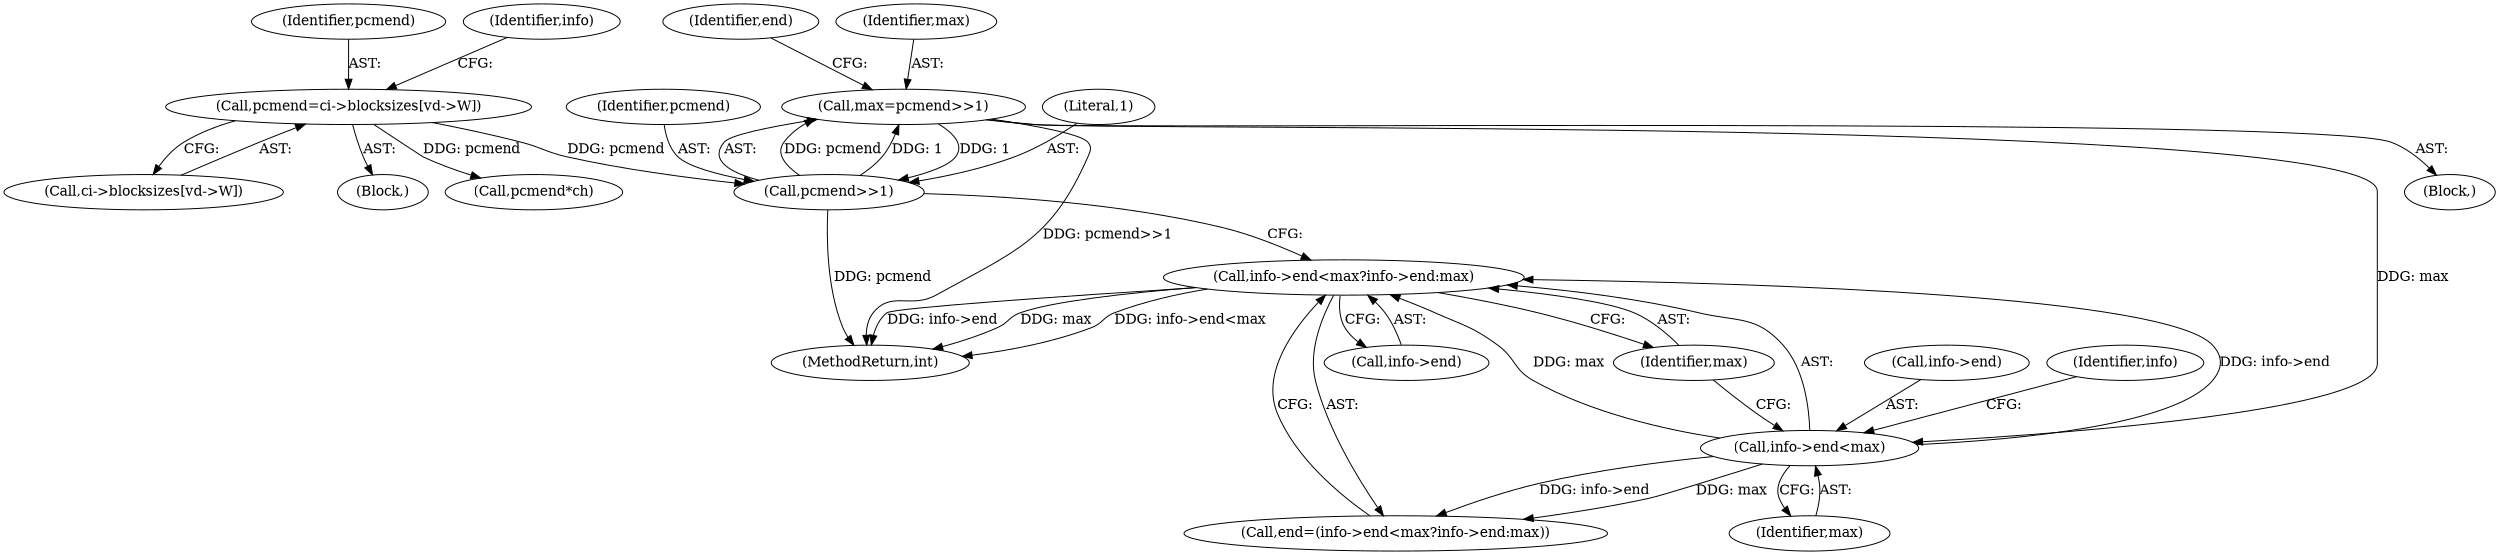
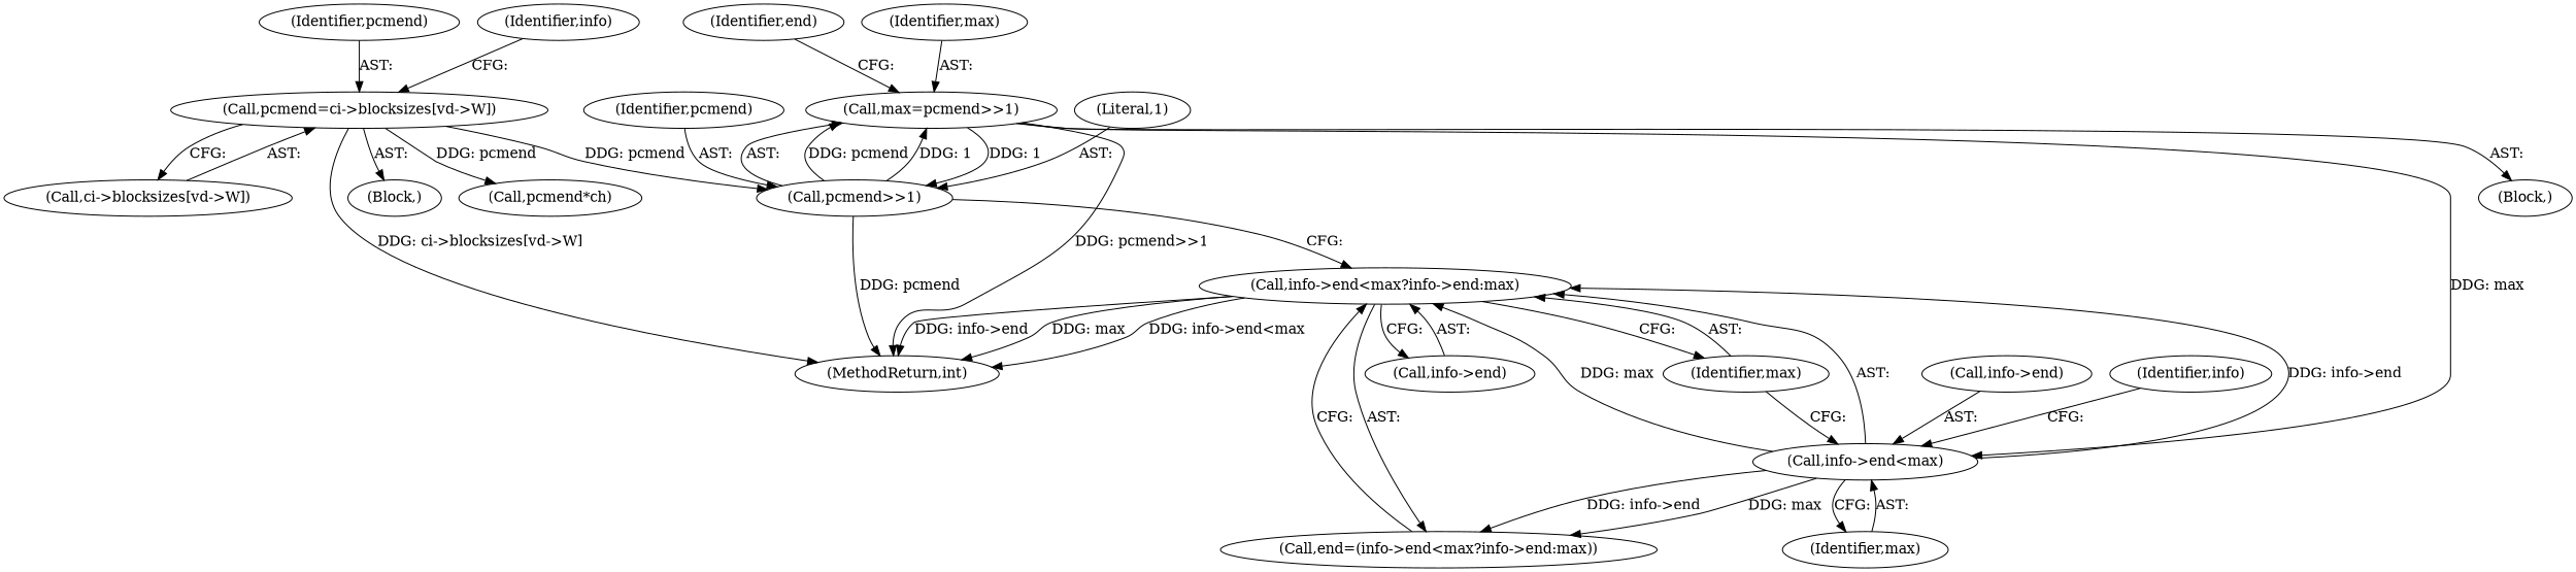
  digraph {
    n1 [label="(Call,info->end<max?info->end:max)"]
    n2 [label="(Identifier,max)"]
    n3 [label="(Call,end=(info->end<max?info->end:max))"]
    n4 [label="(Call,info->end)"]
    n5 [label="(MethodReturn,int)"]
    n6 [label="(Call,info->end<max)"]
    n7 [label="(Identifier,max)"]
    n8 [label="(Call,max=pcmend>>1)"]
    n9 [label="(Call,pcmend>>1)"]
    n10 [label="(Block,)"]
    n11 [label="(Literal,1)"]
    n12 [label="(Call,pcmend=ci->blocksizes[vd->W])"]
    n13 [label="(Block,)"]
    n14 [label="(Call,pcmend*ch)"]
    n15 [label="(Call,ci->blocksizes[vd->W])"]
    n16 [label="(Identifier,pcmend)"]
    n17 [label="(Call,info->end)"]
    n18 [label="(Identifier,end)"]
    n19 [label="(Identifier,info)"]
    n20 [label="(Identifier,max)"]
    n21 [label="(Identifier,pcmend)"]
    n22 [label="(Identifier,info)"]
    n1 -> n2 [label="CFG: "]
    n1 -> n3 [label="AST: "]
    n1 -> n4 [label="CFG: "]
    n1 -> n5 [label="DDG: info->end"]
    n1 -> n5 [label="DDG: max"]
    n1 -> n5 [label="DDG: info->end<max"]
    n2 -> n1 [label="AST: "]
    n2 -> n6 [label="CFG: "]
    n3 -> n1 [label="CFG: "]
    n4 -> n1 [label="AST: "]
    n6 -> n1 [label="AST: "]
    n6 -> n1 [label="DDG: info->end"]
    n6 -> n1 [label="DDG: max"]
    n6 -> n3 [label="DDG: info->end"]
    n6 -> n3 [label="DDG: max"]
    n6 -> n7 [label="CFG: "]
    n7 -> n6 [label="AST: "]
    n8 -> n5 [label="DDG: pcmend>>1"]
    n8 -> n6 [label="DDG: max"]
    n8 -> n9 [label="DDG: 1"]
    n8 -> n10 [label="AST: "]
    n9 -> n1 [label="CFG: "]
    n9 -> n5 [label="DDG: pcmend"]
    n9 -> n8 [label="AST: "]
    n9 -> n8 [label="DDG: pcmend"]
    n9 -> n8 [label="DDG: 1"]
    n11 -> n9 [label="AST: "]
+   n12 -> n5 [label="DDG: ci->blocksizes[vd->W]"]
    n12 -> n9 [label="DDG: pcmend"]
    n12 -> n13 [label="AST: "]
    n12 -> n14 [label="DDG: pcmend"]
    n12 -> n15 [label="CFG: "]
    n15 -> n12 [label="AST: "]
    n16 -> n9 [label="AST: "]
    n17 -> n6 [label="AST: "]
    n18 -> n8 [label="CFG: "]
    n19 -> n6 [label="CFG: "]
    n20 -> n8 [label="AST: "]
    n21 -> n12 [label="AST: "]
    n22 -> n12 [label="CFG: "]
  }
